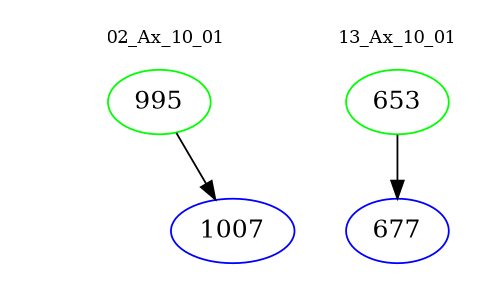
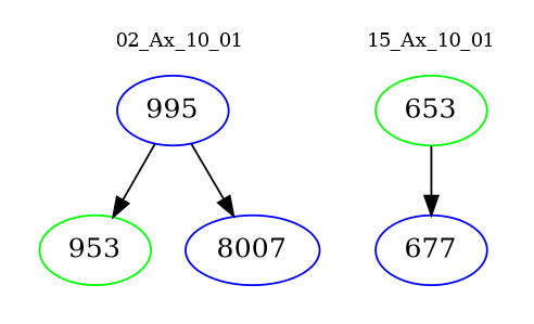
  digraph {
    node [color=green]
    edge [color=black]
-   n1 [label=995]
-   n3 [color=blue label=1007]
+   n1 [color=blue label=995]
+   n2 [label=953]
+   n3 [color=blue label=8007]
    n4 [label=653]
    n5 [color=blue label=677]
    subgraph cluster_1 {
      color=white
      fontsize=10
      label="02_Ax_10_01"
      n1
+     n2
      n3
    }
    subgraph cluster_2 {
      color=white
      fontsize=10
-     label="13_Ax_10_01"
+     label="15_Ax_10_01"
      n4
      n5
    }
+   n1 -> n2
    n1 -> n3
    n4 -> n5
  }
